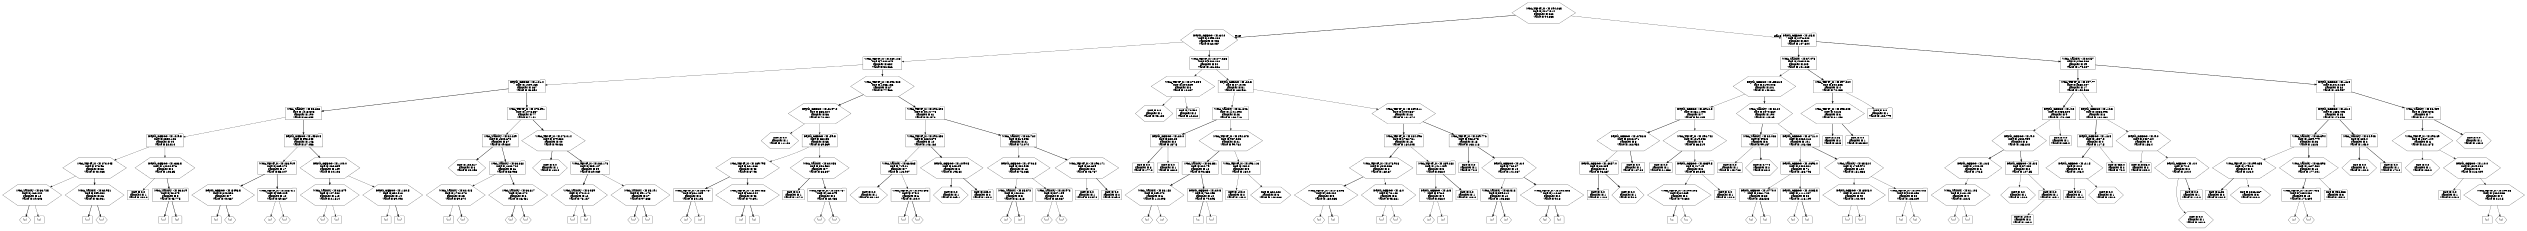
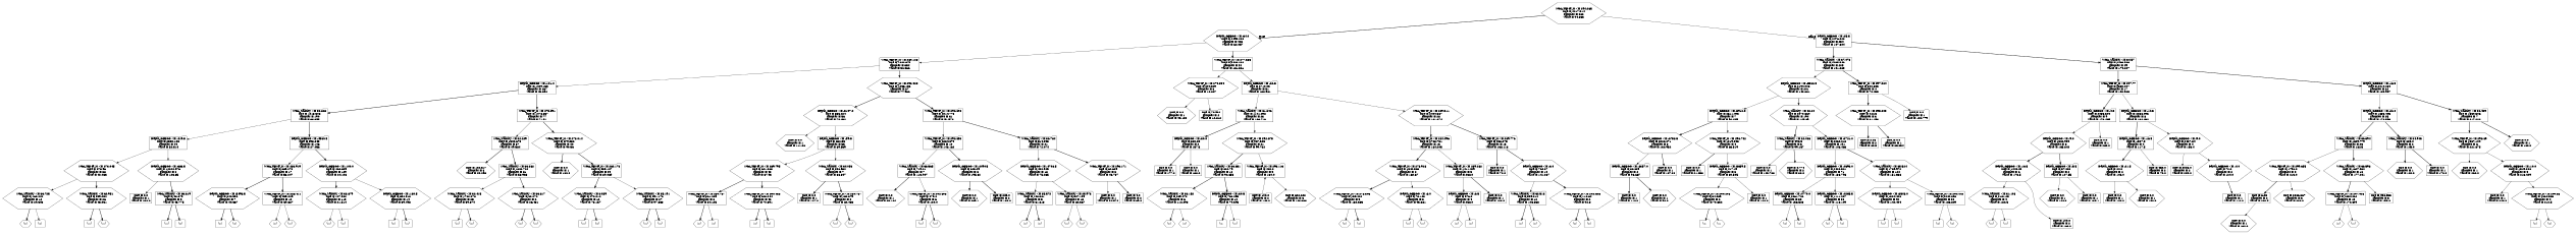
  digraph {
    node [shape=folder]
    edge [style=bold]
    n1 [label="WOA_TEMP_K <= 294.265\nmse = 4217.514\nsamples = 662\nvalue = 94.833" shape=hexagon]
    n2 [label="Depth_GEBCO <= -34.0\nmse = 2495.236\nsamples = 408\nvalue = 62.057" shape=hexagon]
    n3 [label="Depth_GEBCO <= -25.5\nmse = 2476.028\nsamples = 254\nvalue = 147.604"]
    n4 [label="WOA_TEMP_K <= 289.128\nmse = 1602.375\nsamples = 354\nvalue = 52.366"]
    n5 [label="WOA_TEMP_K <= 277.555\nmse = 3406.204\nsamples = 54\nvalue = 131.361"]
    n6 [label="WOA_Salinity <= 37.073\nmse = 2285.546\nsamples = 205\nvalue = 141.665"]
    n7 [label="WOA_Salinity <= 34.57\nmse = 2463.563\nsamples = 49\nvalue = 174.207"]
    n8 [label="Depth_GEBCO <= -101.0\nmse = 1429.153\nsamples = 267\nvalue = 43.692"]
    n9 [label="WOA_TEMP_K <= 292.423\nmse = 1236.156\nsamples = 87\nvalue = 77.966" shape=hexagon]
    n10 [label="WOA_TEMP_K <= 274.854\nmse = 204.329\nsamples = 3\nvalue = 18.887" shape=hexagon]
    n11 [label="Depth_GEBCO <= -22.5\nmse = 2710.03\nsamples = 51\nvalue = 138.961"]
    n12 [label="WOA_Salinity <= 33.828\nmse = 1018.305\nsamples = 190\nvalue = 33.395"]
    n13 [label="WOA_TEMP_K <= 275.891\nmse = 1478.867\nsamples = 77\nvalue = 71.51"]
    n14 [label="Depth_GEBCO <= -5197.0\nmse = 655.224\nsamples = 56\nvalue = 70.432" shape=hexagon]
    n15 [label="WOA_TEMP_K <= 292.898\nmse = 2014.775\nsamples = 31\nvalue = 91.978"]
    n16 [label="Depth_GEBCO <= -419.5\nmse = 2550.103\nsamples = 44\nvalue = 52.514"]
    n17 [label="Depth_GEBCO <= -4560.5\nmse = 393.643\nsamples = 146\nvalue = 27.456"]
    n18 [label="WOA_Salinity <= 32.229\nmse = 1500.673\nsamples = 37\nvalue = 49.584"]
    n19 [label="WOA_TEMP_K <= 278.014\nmse = 679.332\nsamples = 40\nvalue = 90.56" shape=hexagon]
    n20 [label="WOA_TEMP_K <= 273.045\nmse = 373.96\nsamples = 38\nvalue = 42.483" shape=hexagon]
    n21 [label="Depth_GEBCO <= -383.5\nmse = 12220.576\nsamples = 6\nvalue = 123.85" shape=hexagon]
    n22 [label="WOA_TEMP_K <= 283.919\nmse = 669.273\nsamples = 17\nvalue = 53.247"]
    n23 [label="Depth_GEBCO <= -140.0\nmse = 260.309\nsamples = 129\nvalue = 24.108" shape=hexagon]
    n24 [label="WOA_Salinity <= 33.725\nmse = 163.242\nsamples = 12\nvalue = 29.343" shape=hexagon]
    n25 [label="WOA_Salinity <= 32.951\nmse = 359.252\nsamples = 26\nvalue = 48.031" shape=hexagon]
    n26 [label="mse = 0.0\nsamples = 1\nvalue = 280.0"]
    n27 [label="WOA_Salinity <= 33.619\nmse = 43.675\nsamples = 5\nvalue = 45.775"]
    n28 [label="(...)" shape=hexagon]
    n29 [label="(...)"]
    n30 [label="(...)"]
    n31 [label="(...)" shape=hexagon]
    n32 [label="(...)"]
    n33 [label="(...)"]
    n34 [label="Depth_GEBCO <= -5498.5\nmse = 840.556\nsamples = 7\nvalue = 40.367" shape=hexagon]
    n35 [label="WOA_TEMP_K <= 288.411\nmse = 459.209\nsamples = 10\nvalue = 59.687"]
    n36 [label="WOA_Salinity <= 33.879\nmse = 147.562\nsamples = 115\nvalue = 21.514" shape=hexagon]
    n37 [label="Depth_GEBCO <= -130.5\nmse = 652.518\nsamples = 14\nvalue = 39.498" shape=hexagon]
    n38 [label="(...)"]
    n39 [label="(...)" shape=hexagon]
    n40 [label="(...)" shape=hexagon]
    n41 [label="(...)" shape=hexagon]
    n42 [label="(...)" shape=hexagon]
    n43 [label="(...)"]
    n44 [label="(...)"]
    n45 [label="(...)"]
    n46 [label="mse = 102.317\nsamples = 6\nvalue = 25.098" shape=hexagon]
    n47 [label="WOA_Salinity <= 33.362\nmse = 1623.722\nsamples = 31\nvalue = 53.938"]
    n48 [label="mse = 0.0\nsamples = 1\nvalue = 180.0" shape=hexagon]
    n49 [label="WOA_TEMP_K <= 282.173\nmse = 555.107\nsamples = 39\nvalue = 89.069"]
    n50 [label="WOA_Salinity <= 32.415\nmse = 1762.878\nsamples = 25\nvalue = 59.874" shape=hexagon]
    n51 [label="WOA_Salinity <= 33.817\nmse = 63.272\nsamples = 6\nvalue = 26.481" shape=hexagon]
    n52 [label="(...)"]
    n53 [label="(...)" shape=hexagon]
    n54 [label="(...)" shape=hexagon]
    n55 [label="(...)" shape=hexagon]
    n56 [label="WOA_Salinity <= 34.59\nmse = 470.012\nsamples = 12\nvalue = 73.157" shape=hexagon]
    n57 [label="WOA_Salinity <= 35.191\nmse = 391.176\nsamples = 27\nvalue = 97.638" shape=hexagon]
    n58 [label="(...)"]
    n59 [label="(...)"]
    n60 [label="(...)" shape=hexagon]
    n61 [label="(...)"]
    n62 [label="mse = 0.0\nsamples = 1\nvalue = 111.06" shape=hexagon]
    n63 [label="Depth_GEBCO <= -59.5\nmse = 632.55\nsamples = 55\nvalue = 69.539"]
    n64 [label="WOA_TEMP_K <= 292.853\nmse = 2234.379\nsamples = 10\nvalue = 143.162"]
    n65 [label="WOA_Salinity <= 36.784\nmse = 514.393\nsamples = 21\nvalue = 72.074"]
    n66 [label="WOA_TEMP_K <= 289.795\nmse = 621.863\nsamples = 48\nvalue = 67.93" shape=hexagon]
    n67 [label="WOA_Salinity <= 34.053\nmse = 356.932\nsamples = 7\nvalue = 88.847" shape=hexagon]
    n68 [label="WOA_TEMP_K <= 289.737\nmse = 361.269\nsamples = 6\nvalue = 54.125"]
    n69 [label="WOA_TEMP_K <= 290.435\nmse = 628.244\nsamples = 42\nvalue = 70.691" shape=hexagon]
    n70 [label="mse = 0.0\nsamples = 1\nvalue = 127.0"]
    n71 [label="WOA_TEMP_K <= 289.757\nmse = 133.379\nsamples = 6\nvalue = 82.488"]
    n72 [label="(...)" shape=hexagon]
    n73 [label="(...)"]
    n74 [label="(...)"]
    n75 [label="(...)"]
    n76 [label="(...)" shape=hexagon]
    n77 [label="(...)" shape=hexagon]
    n78 [label="WOA_Salinity <= 36.565\nmse = 719.21\nsamples = 7\nvalue = 113.907"]
    n79 [label="Depth_GEBCO <= -2490.5\nmse = 648.29\nsamples = 3\nvalue = 195.82" shape=hexagon]
    n80 [label="Depth_GEBCO <= -4708.5\nmse = 480.945\nsamples = 18\nvalue = 75.235" shape=hexagon]
    n81 [label="WOA_TEMP_K <= 293.171\nmse = 62.639\nsamples = 3\nvalue = 46.787" shape=hexagon]
    n82 [label="mse = 0.0\nsamples = 1\nvalue = 65.164" shape=hexagon]
    n83 [label="WOA_TEMP_K <= 292.695\nmse = 475.0\nsamples = 6\nvalue = 120.0"]
    n84 [label="mse = 0.0\nsamples = 1\nvalue = 239.1" shape=hexagon]
    n85 [label="mse = 225.0\nsamples = 2\nvalue = 185.0"]
    n86 [label="(...)"]
    n87 [label="(...)" shape=hexagon]
    n88 [label="WOA_Salinity <= 35.572\nmse = 148.361\nsamples = 5\nvalue = 61.618"]
    n89 [label="WOA_Salinity <= 25.973\nmse = 507.159\nsamples = 13\nvalue = 82.367"]
    n90 [label="mse = 0.0\nsamples = 1\nvalue = 54.574"]
    n91 [label="mse = 4.0\nsamples = 2\nvalue = 39.0"]
    n92 [label="(...)" shape=hexagon]
    n93 [label="(...)"]
    n94 [label="(...)" shape=hexagon]
    n95 [label="(...)" shape=hexagon]
    n96 [label="mse = 0.0\nsamples = 1\nvalue = 43.183" shape=hexagon]
    n97 [label="mse = 70.932\nsamples = 2\nvalue = 12.812"]
    n98 [label="WOA_Salinity <= 31.846\nmse = 1141.298\nsamples = 23\nvalue = 103.716"]
    n99 [label="WOA_TEMP_K <= 289.511\nmse = 2404.587\nsamples = 28\nvalue = 161.674" shape=hexagon]
    n100 [label="Depth_GEBCO <= -30.0\nmse = 380.25\nsamples = 2\nvalue = 157.5"]
    n101 [label="WOA_TEMP_K <= 292.675\nmse = 967.525\nsamples = 21\nvalue = 99.732" shape=hexagon]
    n102 [label="WOA_TEMP_K <= 284.496\nmse = 2768.731\nsamples = 13\nvalue = 184.205"]
    n103 [label="WOA_TEMP_K <= 289.776\nmse = 938.275\nsamples = 15\nvalue = 138.118"]
-   n104 [label="mse = 0.0\nsamples = 8\nvalue = 177.0"]
+   n104 [label="mse = 0.0\nsamples = 1\nvalue = 177.0"]
    n105 [label="mse = 0.0\nsamples = 1\nvalue = 138.0"]
    n106 [label="WOA_Salinity <= 33.651\nmse = 822.79\nsamples = 16\nvalue = 92.853"]
    n107 [label="WOA_TEMP_K <= 293.113\nmse = 480.0\nsamples = 5\nvalue = 130.0"]
    n108 [label="WOA_Salinity <= 33.152\nmse = 269.478\nsamples = 6\nvalue = 112.293" shape=hexagon]
    n109 [label="Depth_GEBCO <= -30.5\nmse = 763.095\nsamples = 10\nvalue = 79.395"]
    n110 [label="mse = 100.0\nsamples = 2\nvalue = 140.0"]
    n111 [label="mse = 622.222\nsamples = 3\nvalue = 123.333" shape=hexagon]
    n112 [label="(...)" shape=hexagon]
    n113 [label="(...)" shape=hexagon]
    n114 [label="(...)"]
    n115 [label="(...)"]
    n116 [label="WOA_TEMP_K <= 278.928\nmse = 1542.583\nsamples = 8\nvalue = 160.67" shape=hexagon]
    n117 [label="WOA_TEMP_K <= 289.282\nmse = 1411.429\nsamples = 5\nvalue = 238.0"]
    n118 [label="mse = 0.0\nsamples = 1\nvalue = 72.0"]
    n119 [label="Depth_GEBCO <= -3.0\nmse = 764.87\nsamples = 14\nvalue = 141.267" shape=hexagon]
    n120 [label="WOA_TEMP_K <= 278.596\nmse = 155.222\nsamples = 5\nvalue = 182.333" shape=hexagon]
    n121 [label="Depth_GEBCO <= -6.0\nmse = 73.183\nsamples = 3\nvalue = 95.681" shape=hexagon]
    n122 [label="Depth_GEBCO <= -6.5\nmse = 576.0\nsamples = 4\nvalue = 258.0"]
    n123 [label="mse = 0.0\nsamples = 1\nvalue = 188.0"]
    n124 [label="(...)" shape=hexagon]
    n125 [label="(...)"]
    n126 [label="(...)"]
    n127 [label="(...)" shape=hexagon]
    n128 [label="(...)" shape=hexagon]
    n129 [label="(...)"]
    n130 [label="WOA_Salinity <= 32.513\nmse = 559.812\nsamples = 12\nvalue = 146.368"]
    n131 [label="WOA_TEMP_K <= 292.648\nmse = 116.64\nsamples = 2\nvalue = 92.8" shape=hexagon]
    n132 [label="(...)"]
    n133 [label="(...)" shape=hexagon]
    n134 [label="(...)" shape=hexagon]
    n135 [label="(...)"]
    n136 [label="Depth_GEBCO <= -5562.5\nmse = 2194.005\nsamples = 201\nvalue = 143.681" shape=hexagon]
    n137 [label="WOA_TEMP_K <= 297.024\nmse = 302.645\nsamples = 4\nvalue = 70.435"]
    n138 [label="WOA_TEMP_K <= 297.77\nmse = 2582.207\nsamples = 17\nvalue = 152.965"]
    n139 [label="Depth_GEBCO <= -18.5\nmse = 2010.254\nsamples = 32\nvalue = 185.957"]
    n140 [label="Depth_GEBCO <= -5912.5\nmse = 2611.493\nsamples = 7\nvalue = 92.449"]
    n141 [label="WOA_Salinity <= 32.24\nmse = 2070.669\nsamples = 194\nvalue = 145.69" shape=hexagon]
    n142 [label="WOA_TEMP_K <= 295.805\nmse = 4.813\nsamples = 3\nvalue = 61.193" shape=hexagon]
    n143 [label="mse = 0.0\nsamples = 1\nvalue = 102.779"]
    n144 [label="Depth_GEBCO <= -6758.5\nmse = 2028.271\nsamples = 3\nvalue = 132.952" shape=hexagon]
    n145 [label="WOA_TEMP_K <= 296.742\nmse = 1019.343\nsamples = 4\nvalue = 63.519" shape=hexagon]
    n146 [label="WOA_Salinity <= 32.038\nmse = 498.5\nsamples = 3\nvalue = 99.157"]
    n147 [label="Depth_GEBCO <= -3721.0\nmse = 2060.218\nsamples = 191\nvalue = 146.463"]
    n148 [label="Depth_GEBCO <= -8357.0\nmse = 88.889\nsamples = 2\nvalue = 96.667"]
    n149 [label="mse = 0.0\nsamples = 1\nvalue = 187.38"]
    n150 [label="mse = 0.0\nsamples = 1\nvalue = 21.053"]
    n151 [label="Depth_GEBCO <= -5659.5\nmse = 417.19\nsamples = 3\nvalue = 80.505"]
    n152 [label="mse = 0.0\nsamples = 1\nvalue = 110.0"]
    n153 [label="mse = 0.0\nsamples = 1\nvalue = 90.0" shape=hexagon]
    n154 [label="WOA_TEMP_K <= 299.298\nmse = 34.039\nsamples = 2\nvalue = 70.632" shape=hexagon]
    n155 [label="mse = 0.0\nsamples = 1\nvalue = 120.0"]
    n156 [label="(...)"]
    n157 [label="(...)" shape=hexagon]
    n158 [label="mse = 0.0\nsamples = 1\nvalue = 143.783"]
    n159 [label="mse = 0.774\nsamples = 2\nvalue = 88.0" shape=hexagon]
    n160 [label="Depth_GEBCO <= -4693.0\nmse = 2420.521\nsamples = 71\nvalue = 138.796"]
    n161 [label="WOA_Salinity <= 35.524\nmse = 1769.972\nsamples = 120\nvalue = 151.338" shape=hexagon]
    n162 [label="Depth_GEBCO <= -4770.0\nmse = 2861.726\nsamples = 33\nvalue = 156.528"]
    n163 [label="Depth_GEBCO <= -4235.5\nmse = 1111.037\nsamples = 38\nvalue = 118.109"]
    n164 [label="Depth_GEBCO <= -3548.0\nmse = 1304.428\nsamples = 90\nvalue = 142.404" shape=hexagon]
    n165 [label="WOA_TEMP_K <= 294.442\nmse = 2042.856\nsamples = 30\nvalue = 186.829"]
    n166 [label="(...)" shape=hexagon]
    n167 [label="(...)"]
    n168 [label="(...)" shape=hexagon]
    n169 [label="(...)"]
    n170 [label="(...)"]
    n171 [label="(...)"]
    n172 [label="(...)"]
    n173 [label="(...)" shape=hexagon]
    n174 [label="mse = 2.25\nsamples = 2\nvalue = 60.5"]
    n175 [label="mse = 0.0\nsamples = 1\nvalue = 65.354"]
    n176 [label="Depth_GEBCO <= -4.5\nmse = 2085.504\nsamples = 9\nvalue = 173.469"]
    n177 [label="Depth_GEBCO <= -14.5\nmse = 2238.095\nsamples = 8\nvalue = 132.462"]
    n178 [label="Depth_GEBCO <= -22.0\nmse = 1835.405\nsamples = 25\nvalue = 178.553"]
    n179 [label="WOA_Salinity <= 36.469\nmse = 1539.506\nsamples = 7\nvalue = 217.222"]
    n180 [label="Depth_GEBCO <= -9.0\nmse = 1502.959\nsamples = 8\nvalue = 165.842" shape=hexagon]
    n181 [label="mse = 0.0\nsamples = 1\nvalue = 265.0"]
    n182 [label="Depth_GEBCO <= -18.5\nmse = 1537.5\nsamples = 4\nvalue = 117.5"]
    n183 [label="Depth_GEBCO <= -9.0\nmse = 2427.84\nsamples = 4\nvalue = 156.4" shape=hexagon]
    n184 [label="Depth_GEBCO <= -16.5\nmse = 1440.25\nsamples = 6\nvalue = 173.5" shape=hexagon]
    n185 [label="Depth_GEBCO <= -5.5\nmse = 57.003\nsamples = 2\nvalue = 127.55"]
    n186 [label="mse = 100.0\nsamples = 2\nvalue = 160.0"]
    n187 [label="WOA_Salinity <= 31.108\nmse = 2131.25\nsamples = 4\nvalue = 182.5" shape=hexagon]
    n188 [label="mse = 0.0\nsamples = 1\nvalue = 120.0" shape=hexagon]
    n189 [label="mse = 0.0\nsamples = 1\nvalue = 135.1"]
    n190 [label="(...)"]
    n191 [label="(...)" shape=hexagon]
    n192 [label="Depth_GEBCO <= -21.5\nmse = 24.0\nsamples = 2\nvalue = 146.0" shape=hexagon]
    n193 [label="mse = 450.0\nsamples = 2\nvalue = 70.0"]
    n194 [label="mse = 2025.0\nsamples = 2\nvalue = 205.0"]
    n195 [label="Depth_GEBCO <= -4.0\nmse = 72.0\nsamples = 2\nvalue = 124.0" shape=hexagon]
    n196 [label="mse = 0.0\nsamples = 1\nvalue = 140.0"]
    n197 [label="mse = 0.0\nsamples = 1\nvalue = 150.0" shape=hexagon]
    n198 [label="mse = 0.0\nsamples = 1\nvalue = 130.0" shape=hexagon]
    n199 [label="mse = 0.0\nsamples = 1\nvalue = 112.0"]
    n200 [label="WOA_Salinity <= 36.394\nmse = 1829.779\nsamples = 23\nvalue = 182.5"]
    n201 [label="WOA_Salinity <= 34.943\nmse = 625.0\nsamples = 2\nvalue = 145.0"]
    n202 [label="WOA_TEMP_K <= 298.89\nmse = 1537.109\nsamples = 6\nvalue = 221.875" shape=hexagon]
    n203 [label="mse = 0.0\nsamples = 1\nvalue = 180.0" shape=hexagon]
    n204 [label="WOA_TEMP_K <= 299.655\nmse = 1796.0\nsamples = 5\nvalue = 213.0" shape=hexagon]
    n205 [label="WOA_Salinity <= 36.598\nmse = 1647.562\nsamples = 18\nvalue = 177.241" shape=hexagon]
    n206 [label="mse = 0.0\nsamples = 1\nvalue = 120.0" shape=hexagon]
    n207 [label="mse = 0.0\nsamples = 1\nvalue = 170.0"]
    n208 [label="mse = 6.25\nsamples = 2\nvalue = 202.5"]
    n209 [label="mse = 2866.667\nsamples = 3\nvalue = 220.0" shape=hexagon]
    n210 [label="WOA_TEMP_K <= 297.926\nmse = 1854.064\nsamples = 15\nvalue = 172.609"]
    n211 [label="mse = 458.333\nsamples = 3\nvalue = 195.0"]
    n212 [label="(...)" shape=hexagon]
    n213 [label="(...)" shape=hexagon]
    n214 [label="mse = 0.0\nsamples = 1\nvalue = 260.0" shape=hexagon]
    n215 [label="Depth_GEBCO <= -10.0\nmse = 1519.388\nsamples = 5\nvalue = 216.429" shape=hexagon]
    n216 [label="mse = 0.0\nsamples = 1\nvalue = 240.0"]
    n217 [label="WOA_TEMP_K <= 299.68\nmse = 1664.583\nsamples = 4\nvalue = 212.5" shape=hexagon]
    n218 [label="(...)"]
    n219 [label="(...)" shape=hexagon]
    n1 -> n2 [headlabel=True labelangle=45 labeldistance=2.5]
    n1 -> n3 [headlabel=False labelangle=-45 labeldistance=2.5 style=solid]
    n2 -> n4 [style=solid]
    n2 -> n5
    n3 -> n6
    n3 -> n7
    n4 -> n8 [style=solid]
    n4 -> n9
    n5 -> n10 [style=solid]
    n5 -> n11 [style=solid]
    n6 -> n136 [style=solid]
    n6 -> n137
    n7 -> n138
    n7 -> n139
    n8 -> n12
    n8 -> n13
    n9 -> n14
    n9 -> n15
    n10 -> n96 [style=solid]
    n10 -> n97 [style=solid]
    n11 -> n98 [style=solid]
    n11 -> n99 [style=solid]
    n12 -> n16 [style=solid]
    n12 -> n17
    n13 -> n18 [style=solid]
    n13 -> n19
    n14 -> n62 [style=solid]
    n14 -> n63 [style=solid]
    n15 -> n64 [style=solid]
    n15 -> n65
    n16 -> n20 [style=solid]
    n16 -> n21 [style=solid]
    n17 -> n22 [style=solid]
    n17 -> n23
    n18 -> n46
    n18 -> n47
    n19 -> n48
    n19 -> n49
    n20 -> n24 [style=solid]
    n20 -> n25
    n21 -> n26 [style=solid]
    n21 -> n27
    n22 -> n34
    n22 -> n35
    n23 -> n36
    n23 -> n37 [style=solid]
    n24 -> n28
    n24 -> n29 [style=solid]
    n25 -> n30
    n25 -> n31
    n27 -> n32
    n27 -> n33
    n34 -> n38
    n34 -> n39
    n35 -> n40 [style=solid]
    n35 -> n41 [style=solid]
    n36 -> n42 [style=solid]
    n36 -> n43 [style=solid]
    n37 -> n44 [style=solid]
    n37 -> n45
    n47 -> n50 [style=solid]
    n47 -> n51
    n49 -> n56
    n49 -> n57 [style=solid]
    n50 -> n52 [style=solid]
    n50 -> n53
    n51 -> n54
    n51 -> n55
    n56 -> n58 [style=solid]
    n56 -> n59
    n57 -> n60
    n57 -> n61
    n63 -> n66 [style=solid]
    n63 -> n67 [style=solid]
    n64 -> n78 [style=solid]
    n64 -> n79
    n65 -> n80 [style=solid]
    n65 -> n81
    n66 -> n68
    n66 -> n69
    n67 -> n70
    n67 -> n71
    n68 -> n72
    n68 -> n73 [style=solid]
    n69 -> n74
    n69 -> n75
    n71 -> n76 [style=solid]
    n71 -> n77
    n78 -> n82
    n78 -> n83 [style=solid]
    n79 -> n84
    n79 -> n85
    n80 -> n88 [style=solid]
    n80 -> n89 [style=solid]
    n81 -> n90 [style=solid]
    n81 -> n91
    n83 -> n86
    n83 -> n87
    n88 -> n92
    n88 -> n93
    n89 -> n94 [style=solid]
    n89 -> n95 [style=solid]
    n98 -> n100
    n98 -> n101 [style=solid]
    n99 -> n102
    n99 -> n103
    n100 -> n104
    n100 -> n105 [style=solid]
    n101 -> n106
    n101 -> n107 [style=solid]
    n102 -> n116
    n102 -> n117 [style=solid]
    n103 -> n118
    n103 -> n119
    n106 -> n108
    n106 -> n109
-   n107 -> n110 [style=solid]
+   n110 -> n107 [style=solid]
    n107 -> n111 [style=solid]
    n108 -> n112
    n108 -> n113 [style=solid]
    n109 -> n114
    n109 -> n115 [style=solid]
    n116 -> n120
    n116 -> n121 [style=solid]
    n117 -> n122 [style=solid]
    n117 -> n123
    n119 -> n130 [style=solid]
    n119 -> n131
    n120 -> n124 [style=solid]
    n120 -> n125
    n121 -> n126 [style=solid]
    n121 -> n127 [style=solid]
    n122 -> n128 [style=solid]
    n122 -> n129 [style=solid]
    n130 -> n132
    n130 -> n133
    n131 -> n134
    n131 -> n135
    n136 -> n140 [style=solid]
    n136 -> n141
    n137 -> n142
    n137 -> n143 [style=solid]
    n138 -> n176
    n138 -> n177 [style=solid]
    n139 -> n178 [style=solid]
    n139 -> n179
    n140 -> n144
    n140 -> n145 [style=solid]
    n141 -> n146
    n141 -> n147 [style=solid]
    n142 -> n174
    n142 -> n175
    n144 -> n148 [style=solid]
    n144 -> n149
    n145 -> n150
    n145 -> n151 [style=solid]
    n146 -> n158 [style=solid]
    n146 -> n159
    n147 -> n160 [style=solid]
    n147 -> n161
    n148 -> n152
    n148 -> n153
    n151 -> n154 [style=solid]
    n151 -> n155 [style=solid]
    n154 -> n156
    n154 -> n157 [style=solid]
    n160 -> n162 [style=solid]
    n160 -> n163 [style=solid]
    n161 -> n164 [style=solid]
    n161 -> n165 [style=solid]
    n162 -> n166 [style=solid]
    n162 -> n167
    n163 -> n168 [style=solid]
    n163 -> n169
    n164 -> n170 [style=solid]
    n164 -> n171 [style=solid]
    n165 -> n172 [style=solid]
    n165 -> n173 [style=solid]
    n176 -> n180 [style=solid]
    n176 -> n181 [style=solid]
    n177 -> n182
    n177 -> n183 [style=solid]
    n178 -> n200
    n178 -> n201
    n179 -> n202
    n179 -> n203
    n180 -> n184
    n180 -> n185
    n182 -> n192
    n182 -> n193 [style=solid]
    n183 -> n194 [style=solid]
    n183 -> n195 [style=solid]
-   n189 -> n186 [style=solid]
+   n184 -> n186 [style=solid]
    n184 -> n187 [style=solid]
    n185 -> n188 [style=solid]
    n185 -> n189 [style=solid]
    n187 -> n190 [style=solid]
    n187 -> n191 [style=solid]
    n192 -> n196 [style=solid]
    n192 -> n197 [style=solid]
-   n195 -> n198 [style=solid]
+   n208 -> n198 [style=solid]
    n195 -> n199
    n200 -> n204 [style=solid]
    n200 -> n205
    n201 -> n206
    n201 -> n207
    n202 -> n214 [style=solid]
    n202 -> n215 [style=solid]
    n204 -> n208
    n204 -> n209 [style=solid]
    n205 -> n210
    n205 -> n211 [style=solid]
    n210 -> n212 [style=solid]
    n210 -> n213 [style=solid]
    n215 -> n216 [style=solid]
    n215 -> n217 [style=solid]
    n217 -> n218 [style=solid]
    n217 -> n219 [style=solid]
  }
